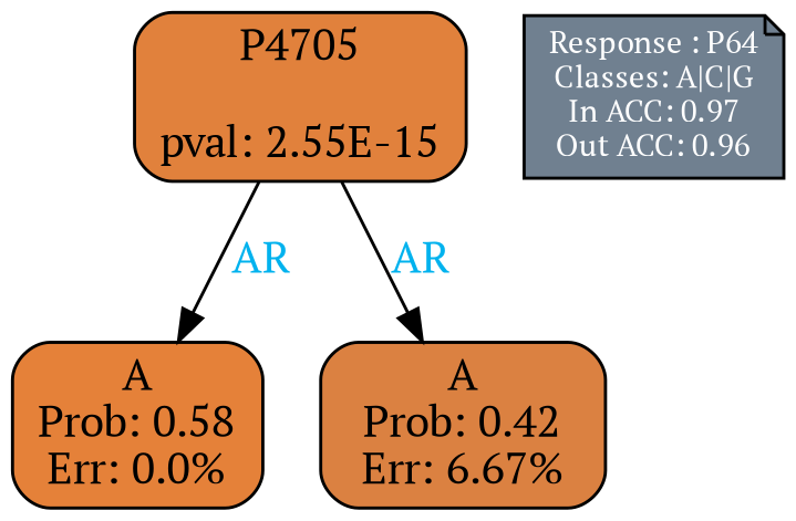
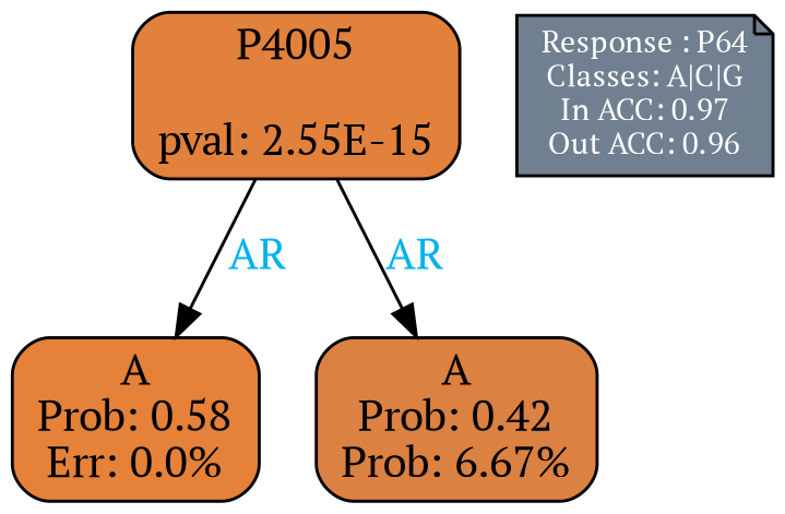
  digraph {
    fontname="PT Serif"
    ranksep=equally
    splines=polylines
    node [color=black fontname="PT Serif" shape=box style="filled, rounded"]
    edge [fontcolor=deepskyblue2 fontname="PT Serif"]
    n1 [fillcolor="#e58139" label="A\nProb: 0.58\nErr: 0.0%"]
-   n2 [fillcolor="#db8141" label="A\nProb: 0.42\nErr: 6.67%"]
+   n2 [fillcolor="#db8141" label="A\nProb: 0.42\nProb: 6.67%"]
    n3 [align=left fillcolor=slategray fontcolor=white fontsize=10 label="Response : P64\nClasses: A|C|G\nIn ACC: 0.97\nOut ACC: 0.96\n" shape=note style=filled]
-   n4 [fillcolor="#e1813c" label="P4705\n\npval: 2.55E-15"]
+   n4 [fillcolor="#e1813c" label="P4005\n\npval: 2.55E-15"]
    subgraph sub_1 {
      rank=same
      n1
      n2
    }
    subgraph sub_2 {
      rank=same
      n3
      n4
    }
    n4 -> n1 [label=AR]
    n4 -> n2 [label=AR]
  }
